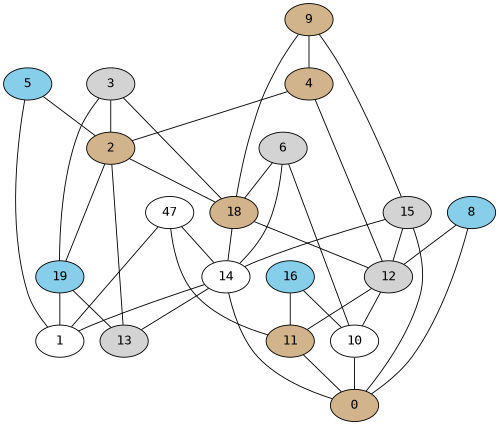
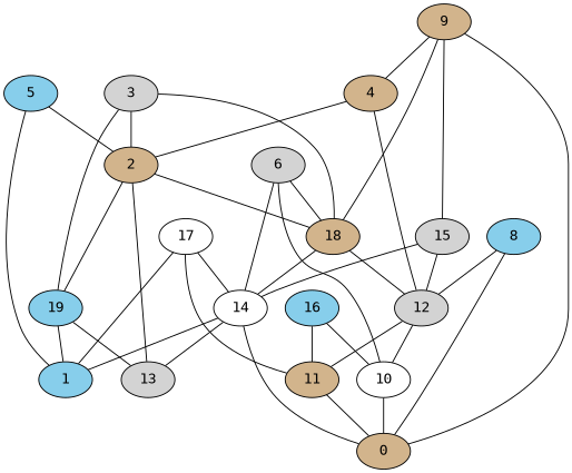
  digraph {
    fontname="DejaVu Sans Mono"
    node [fillcolor=tan fontname="DejaVu Sans Mono" style=filled]
    edge [color=black dir=none fontname="DejaVu Sans Mono"]
    2
    19 [fillcolor=skyblue]
    18
    13 [fillcolor=lightgrey]
-   1 [fillcolor=white]
+   1 [fillcolor=skyblue]
    14 [fillcolor=white]
    12 [fillcolor=lightgrey]
    11
    15 [fillcolor=lightgrey]
    0
    10 [fillcolor=white]
    8 [fillcolor=skyblue]
    5 [fillcolor=skyblue]
-   17 [fillcolor=white label=47]
+   17 [fillcolor=white]
    9
    4
    6 [fillcolor=lightgrey]
    3 [fillcolor=lightgrey]
    16 [fillcolor=skyblue]
    subgraph sub_1 {
      2
      19
      18
      13
      1
      14
      12
      11
      15
      0
      10
      8
      5
      17
      9
      4
      6
      3
      16
    }
    2 -> 19
    2 -> 18
    2 -> 13
    19 -> 13
    19 -> 1
    18 -> 14
    18 -> 12
    14 -> 13
    14 -> 1
    14 -> 0
    12 -> 11
    12 -> 10
    11 -> 0
    15 -> 14
    15 -> 12
    10 -> 0
    8 -> 12
    8 -> 0
    5 -> 2
    5 -> 1
    17 -> 1
    17 -> 14
    17 -> 11
    9 -> 18
    9 -> 15
-   15 -> 0
+   9 -> 0
    9 -> 4
    4 -> 2
    4 -> 12
    6 -> 18
    6 -> 14
    6 -> 10
    3 -> 2
    3 -> 19
    3 -> 18
    16 -> 11
    16 -> 10
  }
